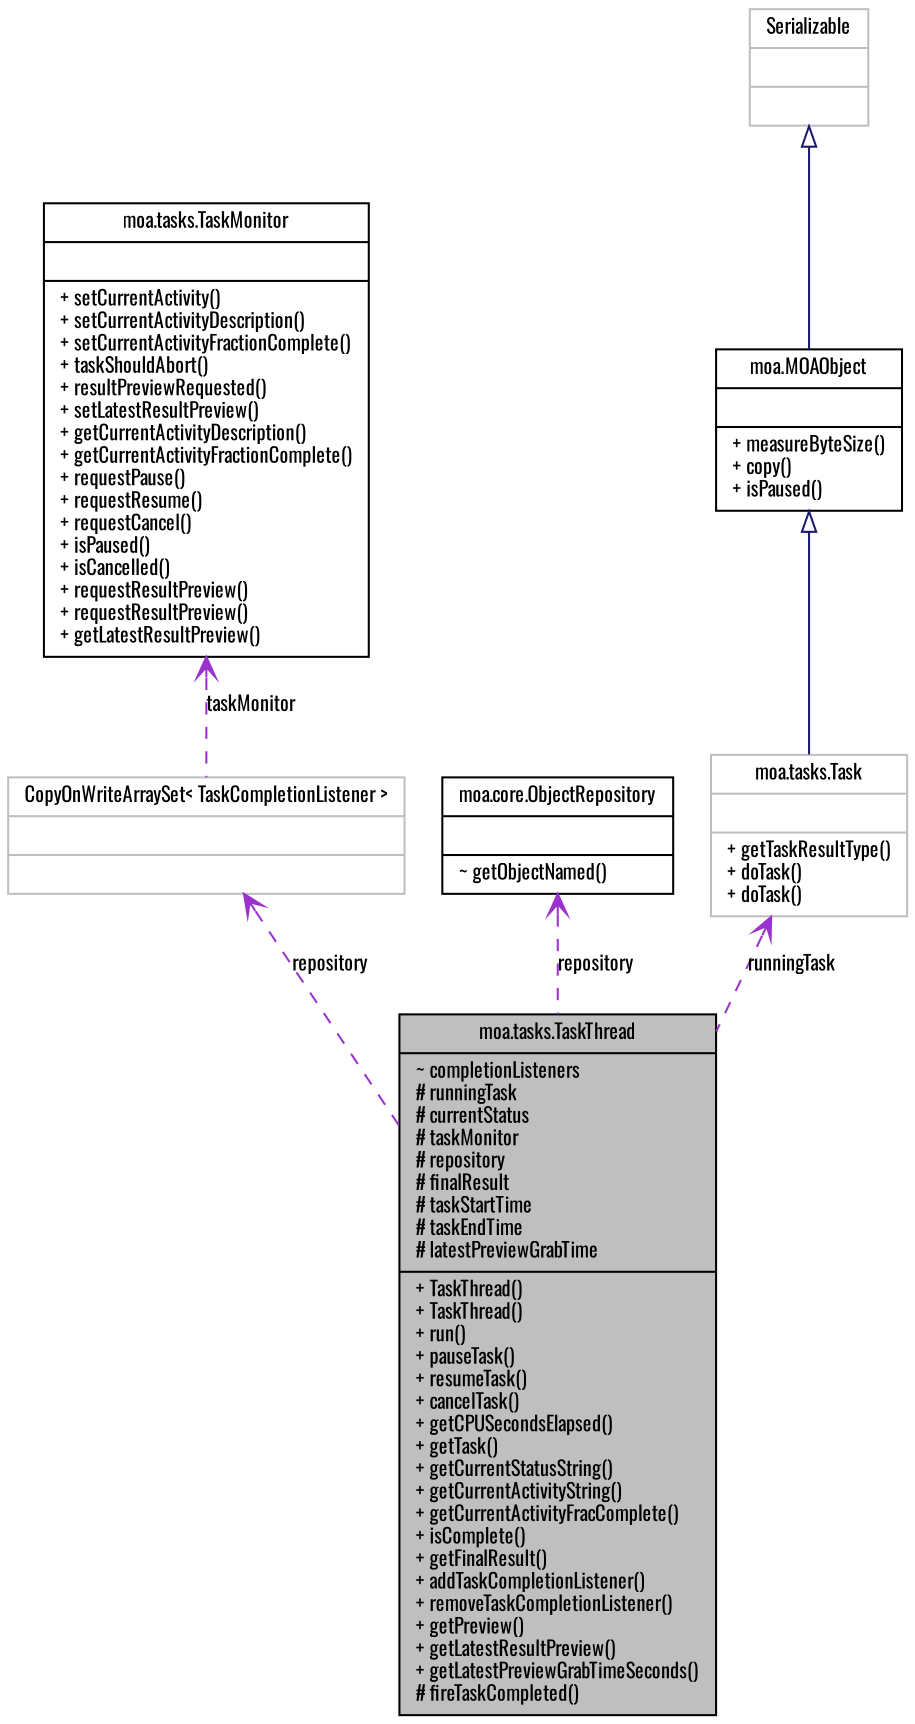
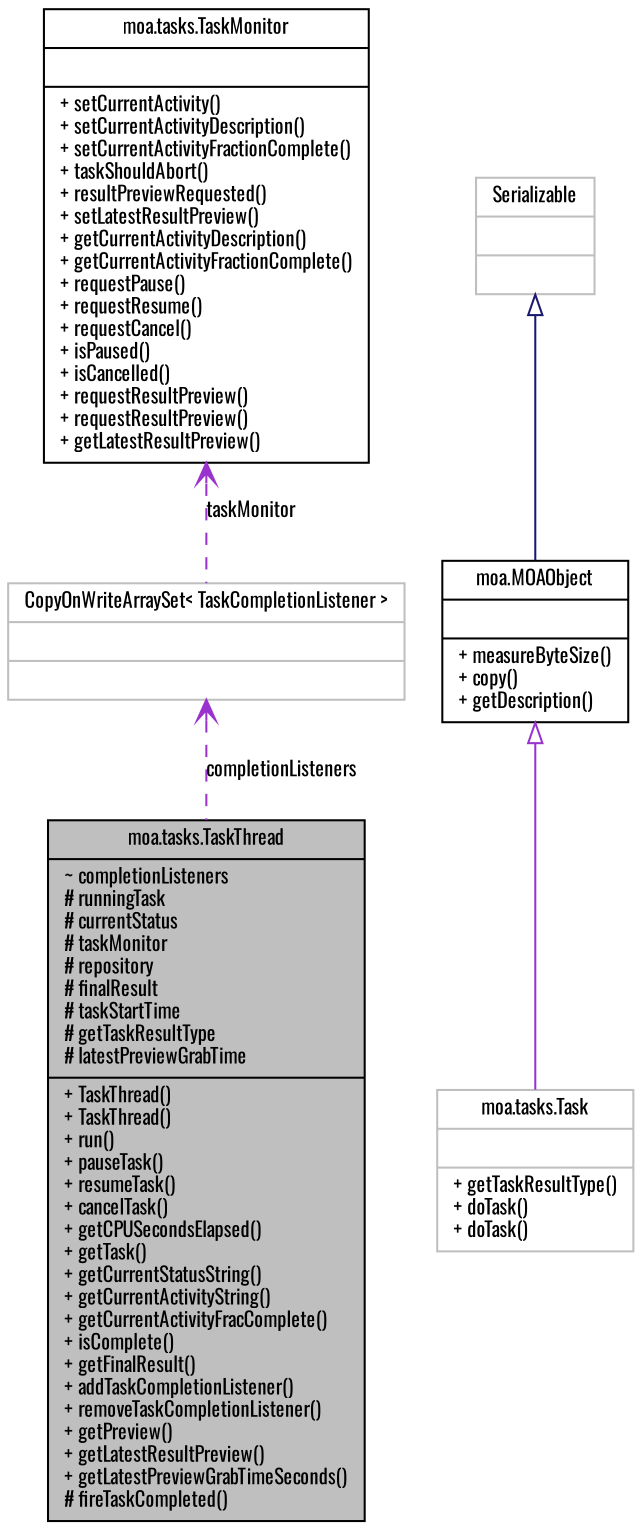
  digraph {
    fontname=Oswald
    node [color=black fillcolor=white fontname=Oswald fontsize=10 shape=record style=filled]
    edge [arrowtail=open color=darkorchid3 dir=back fontname=Oswald fontsize=10 labelfontname=Helvetica labelfontsize=10 style=dashed]
-   n1 [fillcolor=grey75 fontcolor=black height=0.2 label="{moa.tasks.TaskThread\n|~ completionListeners\l# runningTask\l# currentStatus\l# taskMonitor\l# repository\l# finalResult\l# taskStartTime\l# taskEndTime\l# latestPreviewGrabTime\l|+ TaskThread()\l+ TaskThread()\l+ run()\l+ pauseTask()\l+ resumeTask()\l+ cancelTask()\l+ getCPUSecondsElapsed()\l+ getTask()\l+ getCurrentStatusString()\l+ getCurrentActivityString()\l+ getCurrentActivityFracComplete()\l+ isComplete()\l+ getFinalResult()\l+ addTaskCompletionListener()\l+ removeTaskCompletionListener()\l+ getPreview()\l+ getLatestResultPreview()\l+ getLatestPreviewGrabTimeSeconds()\l# fireTaskCompleted()\l}" width=0.4]
+   n1 [fillcolor=grey75 fontcolor=black height=0.2 label="{moa.tasks.TaskThread\n|~ completionListeners\l# runningTask\l# currentStatus\l# taskMonitor\l# repository\l# finalResult\l# taskStartTime\l# getTaskResultType\l# latestPreviewGrabTime\l|+ TaskThread()\l+ TaskThread()\l+ run()\l+ pauseTask()\l+ resumeTask()\l+ cancelTask()\l+ getCPUSecondsElapsed()\l+ getTask()\l+ getCurrentStatusString()\l+ getCurrentActivityString()\l+ getCurrentActivityFracComplete()\l+ isComplete()\l+ getFinalResult()\l+ addTaskCompletionListener()\l+ removeTaskCompletionListener()\l+ getPreview()\l+ getLatestResultPreview()\l+ getLatestPreviewGrabTimeSeconds()\l# fireTaskCompleted()\l}" width=0.4]
    n2 [height=0.2 label="{moa.tasks.TaskMonitor\n||+ setCurrentActivity()\l+ setCurrentActivityDescription()\l+ setCurrentActivityFractionComplete()\l+ taskShouldAbort()\l+ resultPreviewRequested()\l+ setLatestResultPreview()\l+ getCurrentActivityDescription()\l+ getCurrentActivityFractionComplete()\l+ requestPause()\l+ requestResume()\l+ requestCancel()\l+ isPaused()\l+ isCancelled()\l+ requestResultPreview()\l+ requestResultPreview()\l+ getLatestResultPreview()\l}" width=0.4]
    n3 [color=grey75 height=0.2 label="{CopyOnWriteArraySet\< TaskCompletionListener \>\n||}" width=0.4]
-   n4 [height=0.2 label="{moa.core.ObjectRepository\n||~ getObjectNamed()\l}" width=0.4]
    n5 [color=grey75 height=0.2 label="{moa.tasks.Task\n||+ getTaskResultType()\l+ doTask()\l+ doTask()\l}" width=0.4]
-   n6 [height=0.2 label="{moa.MOAObject\n||+ measureByteSize()\l+ copy()\l+ isPaused()\l}" width=0.4]
+   n6 [height=0.2 label="{moa.MOAObject\n||+ measureByteSize()\l+ copy()\l+ getDescription()\l}" width=0.4]
    n7 [color=grey75 height=0.2 label="{Serializable\n||}" width=0.4]
    n2 -> n3 [label=taskMonitor]
-   n3 -> n1 [label=repository]
-   n4 -> n1 [label=repository]
-   n5 -> n1 [label=runningTask]
-   n6 -> n5 [arrowtail=empty color=midnightblue style=solid]
+   n3 -> n1 [label=completionListeners]
+   n6 -> n5 [arrowtail=empty style=solid]
    n7 -> n6 [arrowtail=empty color=midnightblue style=solid]
  }
